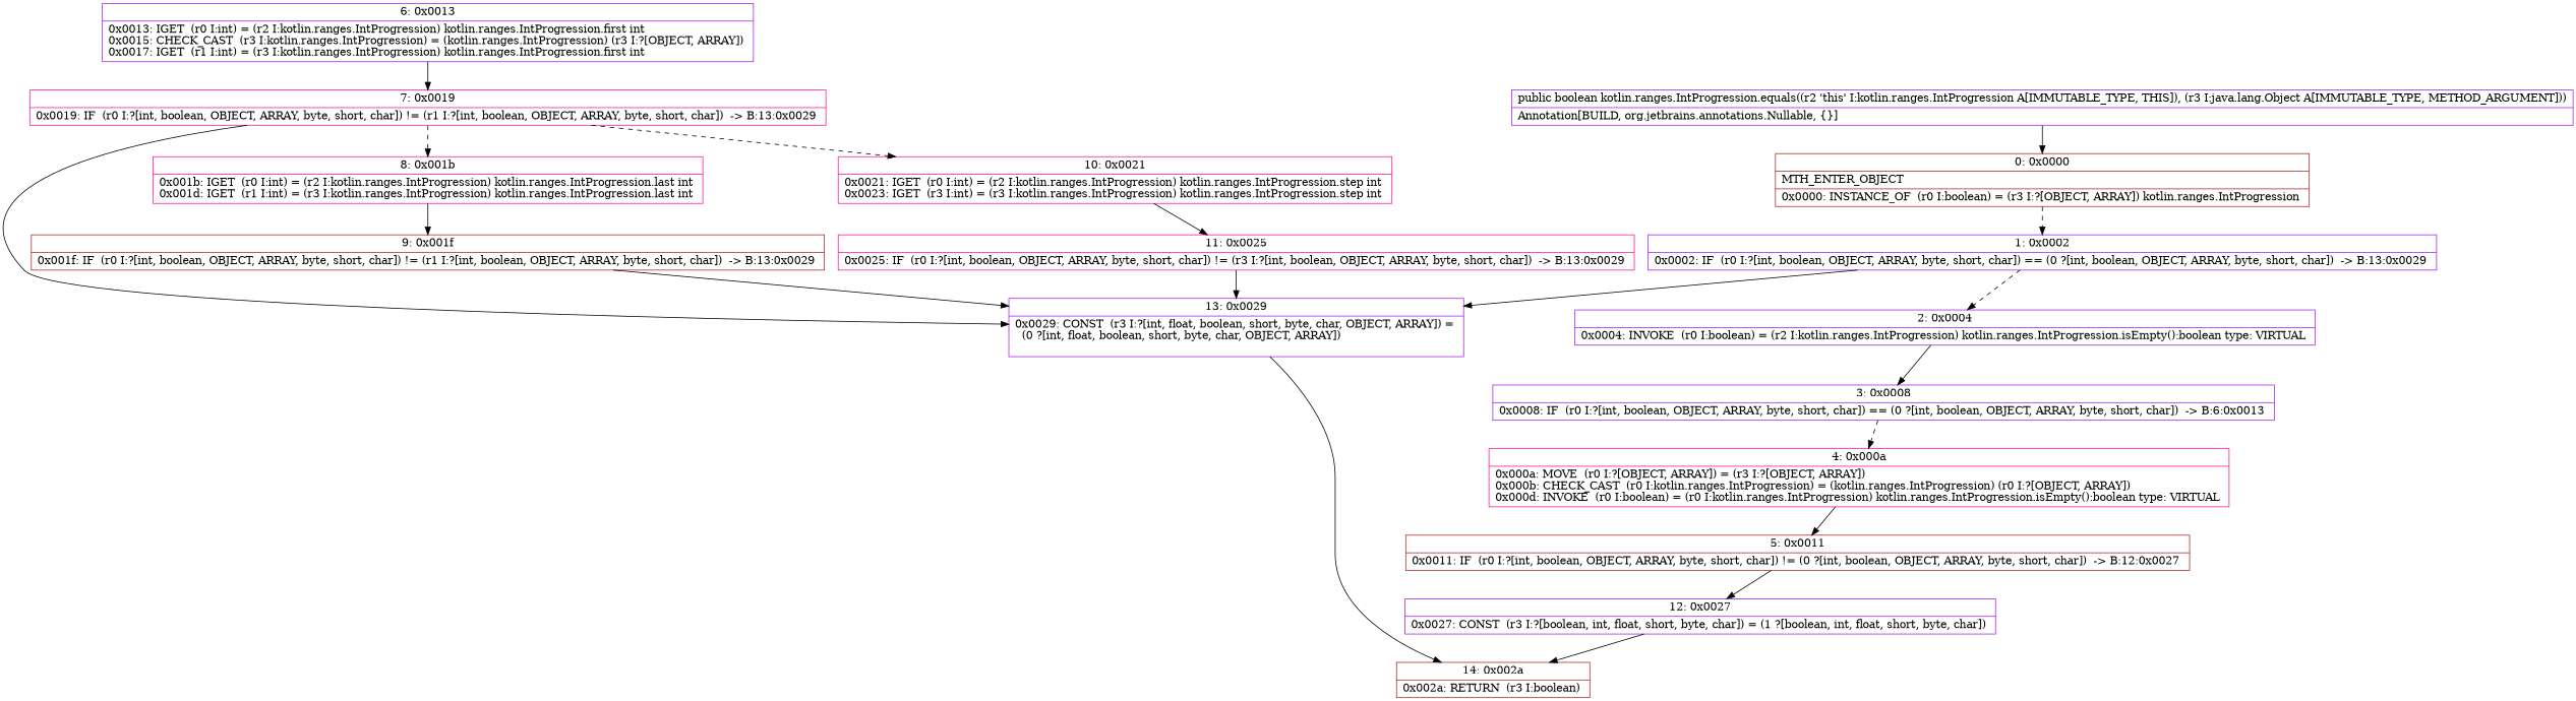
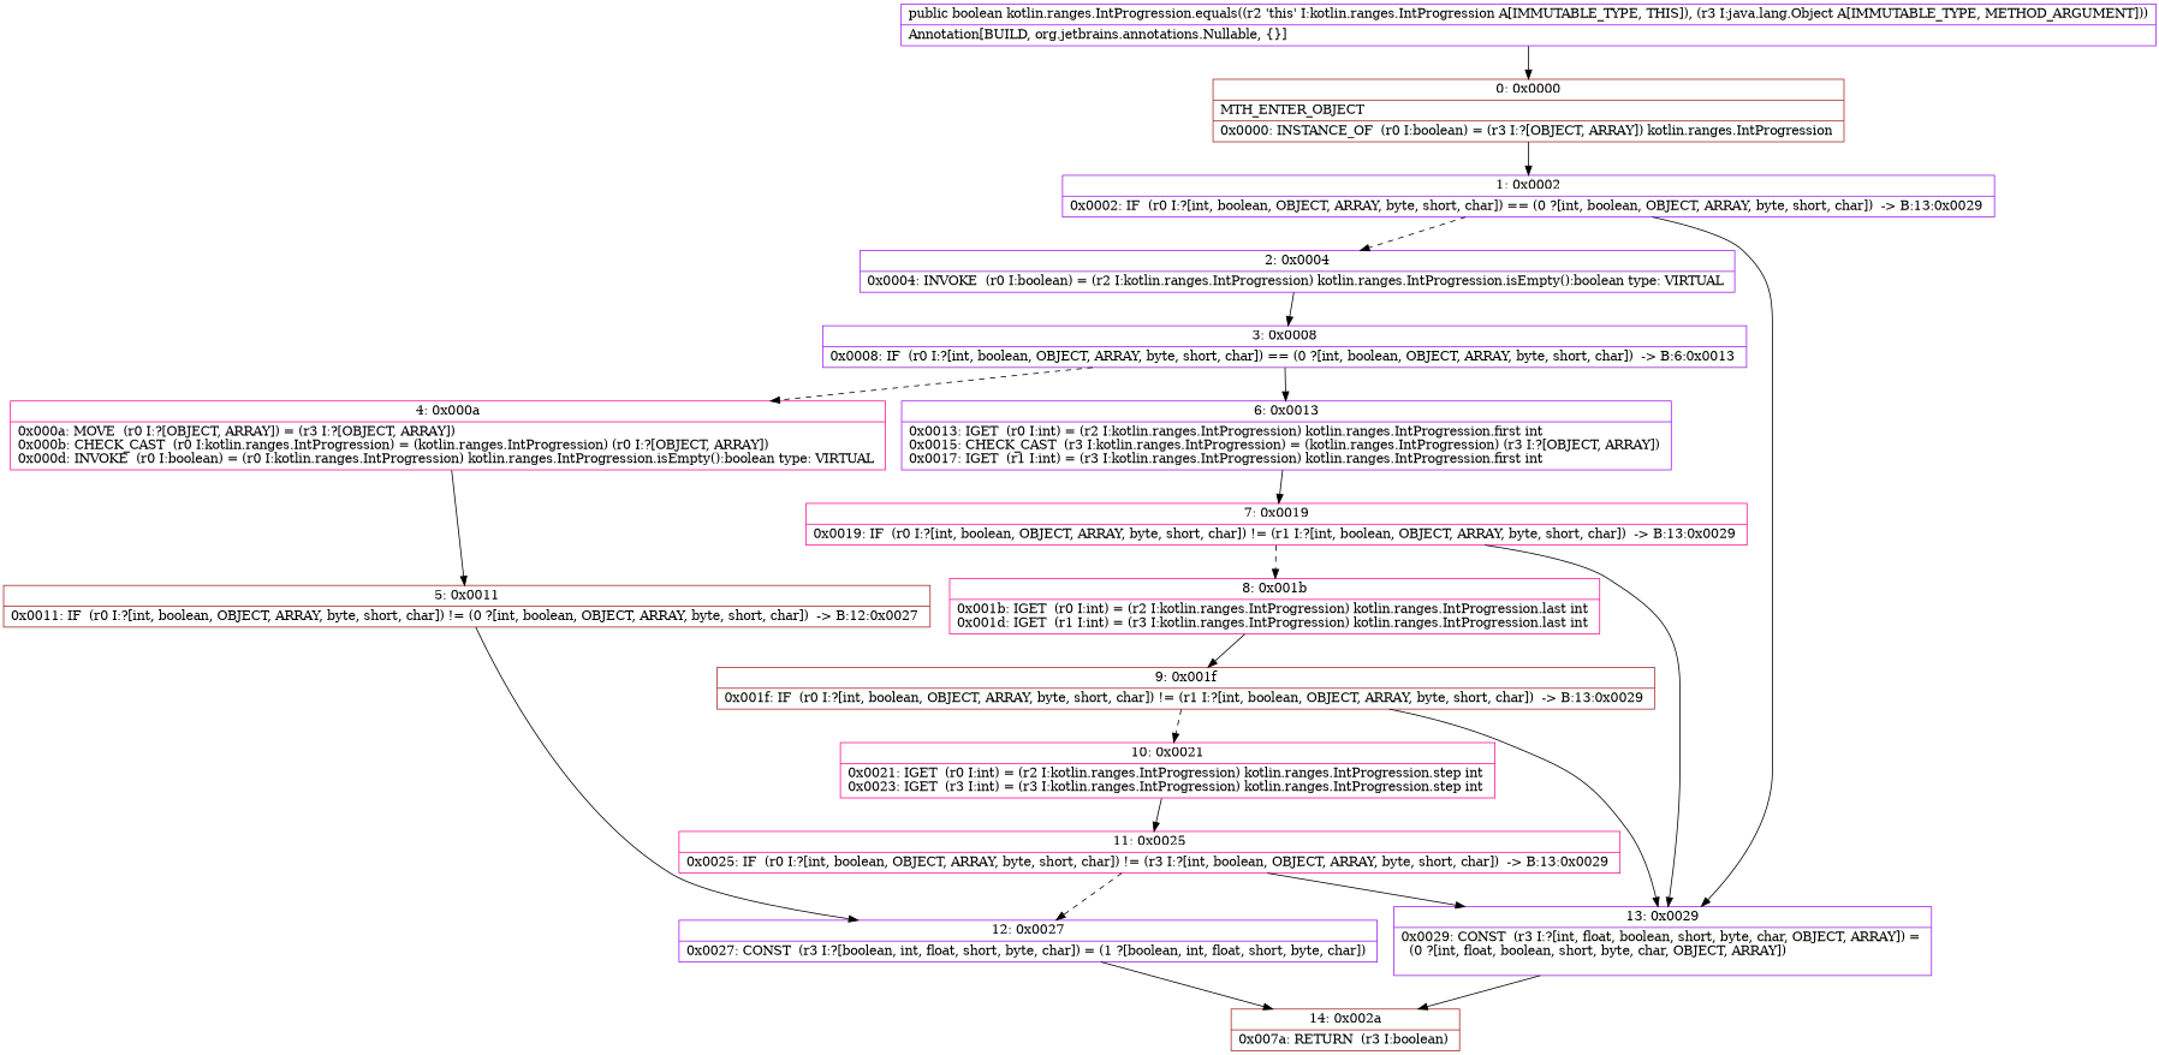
  digraph {
    node [color=purple shape=record]
    n1 [color=brown label="{0\:\ 0x0000|MTH_ENTER_OBJECT\l|0x0000: INSTANCE_OF  (r0 I:boolean) = (r3 I:?[OBJECT, ARRAY]) kotlin.ranges.IntProgression \l}"]
    n2 [label="{1\:\ 0x0002|0x0002: IF  (r0 I:?[int, boolean, OBJECT, ARRAY, byte, short, char]) == (0 ?[int, boolean, OBJECT, ARRAY, byte, short, char])  \-\> B:13:0x0029 \l}"]
    n3 [label="{2\:\ 0x0004|0x0004: INVOKE  (r0 I:boolean) = (r2 I:kotlin.ranges.IntProgression) kotlin.ranges.IntProgression.isEmpty():boolean type: VIRTUAL \l}"]
    n4 [label="{13\:\ 0x0029|0x0029: CONST  (r3 I:?[int, float, boolean, short, byte, char, OBJECT, ARRAY]) = \l  (0 ?[int, float, boolean, short, byte, char, OBJECT, ARRAY])\l \l}"]
    n5 [label="{3\:\ 0x0008|0x0008: IF  (r0 I:?[int, boolean, OBJECT, ARRAY, byte, short, char]) == (0 ?[int, boolean, OBJECT, ARRAY, byte, short, char])  \-\> B:6:0x0013 \l}"]
-   n6 [color=brown label="{14\:\ 0x002a|0x002a: RETURN  (r3 I:boolean) \l}"]
+   n6 [color=brown label="{14\:\ 0x002a|0x007a: RETURN  (r3 I:boolean) \l}"]
    n7 [color=deeppink label="{4\:\ 0x000a|0x000a: MOVE  (r0 I:?[OBJECT, ARRAY]) = (r3 I:?[OBJECT, ARRAY]) \l0x000b: CHECK_CAST  (r0 I:kotlin.ranges.IntProgression) = (kotlin.ranges.IntProgression) (r0 I:?[OBJECT, ARRAY]) \l0x000d: INVOKE  (r0 I:boolean) = (r0 I:kotlin.ranges.IntProgression) kotlin.ranges.IntProgression.isEmpty():boolean type: VIRTUAL \l}"]
    n8 [label="{6\:\ 0x0013|0x0013: IGET  (r0 I:int) = (r2 I:kotlin.ranges.IntProgression) kotlin.ranges.IntProgression.first int \l0x0015: CHECK_CAST  (r3 I:kotlin.ranges.IntProgression) = (kotlin.ranges.IntProgression) (r3 I:?[OBJECT, ARRAY]) \l0x0017: IGET  (r1 I:int) = (r3 I:kotlin.ranges.IntProgression) kotlin.ranges.IntProgression.first int \l}"]
    n9 [color=brown label="{5\:\ 0x0011|0x0011: IF  (r0 I:?[int, boolean, OBJECT, ARRAY, byte, short, char]) != (0 ?[int, boolean, OBJECT, ARRAY, byte, short, char])  \-\> B:12:0x0027 \l}"]
    n10 [color=deeppink label="{7\:\ 0x0019|0x0019: IF  (r0 I:?[int, boolean, OBJECT, ARRAY, byte, short, char]) != (r1 I:?[int, boolean, OBJECT, ARRAY, byte, short, char])  \-\> B:13:0x0029 \l}"]
    n11 [label="{12\:\ 0x0027|0x0027: CONST  (r3 I:?[boolean, int, float, short, byte, char]) = (1 ?[boolean, int, float, short, byte, char]) \l}"]
    n12 [color=deeppink label="{8\:\ 0x001b|0x001b: IGET  (r0 I:int) = (r2 I:kotlin.ranges.IntProgression) kotlin.ranges.IntProgression.last int \l0x001d: IGET  (r1 I:int) = (r3 I:kotlin.ranges.IntProgression) kotlin.ranges.IntProgression.last int \l}"]
    n13 [color=brown label="{9\:\ 0x001f|0x001f: IF  (r0 I:?[int, boolean, OBJECT, ARRAY, byte, short, char]) != (r1 I:?[int, boolean, OBJECT, ARRAY, byte, short, char])  \-\> B:13:0x0029 \l}"]
    n14 [color=deeppink label="{10\:\ 0x0021|0x0021: IGET  (r0 I:int) = (r2 I:kotlin.ranges.IntProgression) kotlin.ranges.IntProgression.step int \l0x0023: IGET  (r3 I:int) = (r3 I:kotlin.ranges.IntProgression) kotlin.ranges.IntProgression.step int \l}"]
    n15 [color=deeppink label="{11\:\ 0x0025|0x0025: IF  (r0 I:?[int, boolean, OBJECT, ARRAY, byte, short, char]) != (r3 I:?[int, boolean, OBJECT, ARRAY, byte, short, char])  \-\> B:13:0x0029 \l}"]
    n16 [label="{public boolean kotlin.ranges.IntProgression.equals((r2 'this' I:kotlin.ranges.IntProgression A[IMMUTABLE_TYPE, THIS]), (r3 I:java.lang.Object A[IMMUTABLE_TYPE, METHOD_ARGUMENT]))  | Annotation[BUILD, org.jetbrains.annotations.Nullable, \{\}]\l}"]
-   n1 -> n2 [style=dashed]
+   n1 -> n2
    n2 -> n3 [style=dashed]
    n2 -> n4
    n3 -> n5
    n4 -> n6
    n5 -> n7 [style=dashed]
+   n5 -> n8
    n7 -> n9
    n8 -> n10
    n9 -> n11
    n10 -> n4
    n10 -> n12 [style=dashed]
    n11 -> n6
    n12 -> n13
    n13 -> n4
-   n10 -> n14 [style=dashed]
+   n13 -> n14 [style=dashed]
    n14 -> n15
    n15 -> n4
+   n15 -> n11 [style=dashed]
    n16 -> n1
  }
